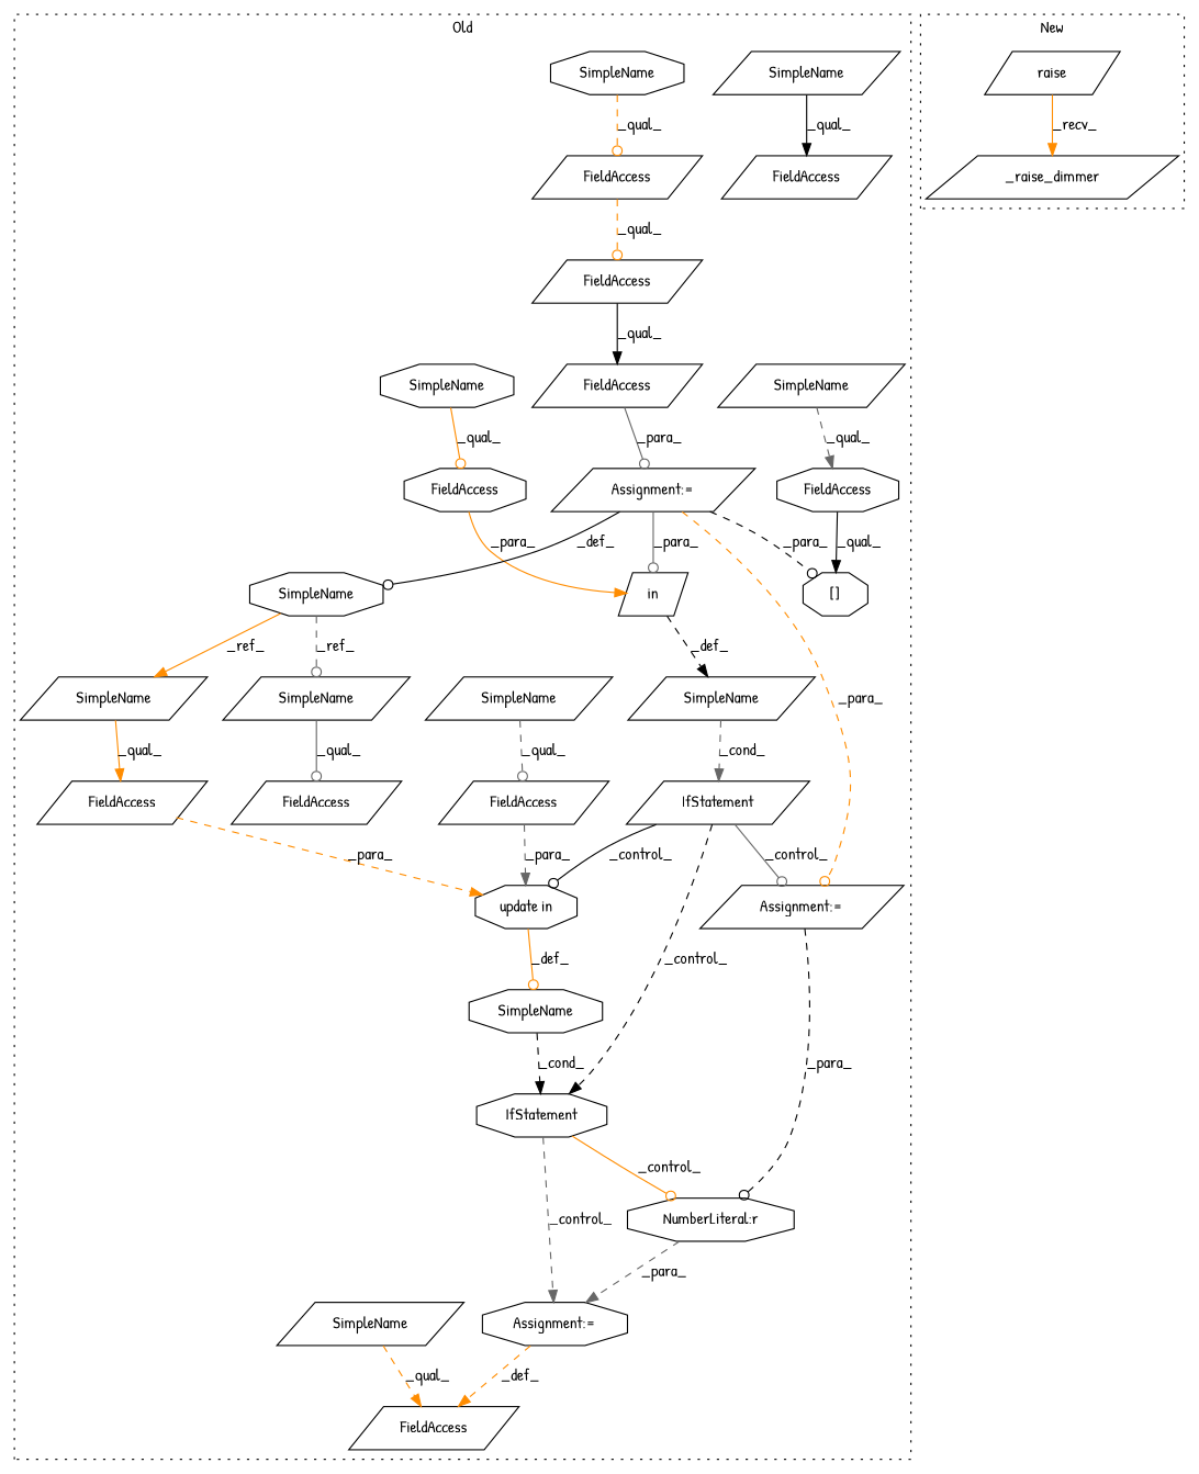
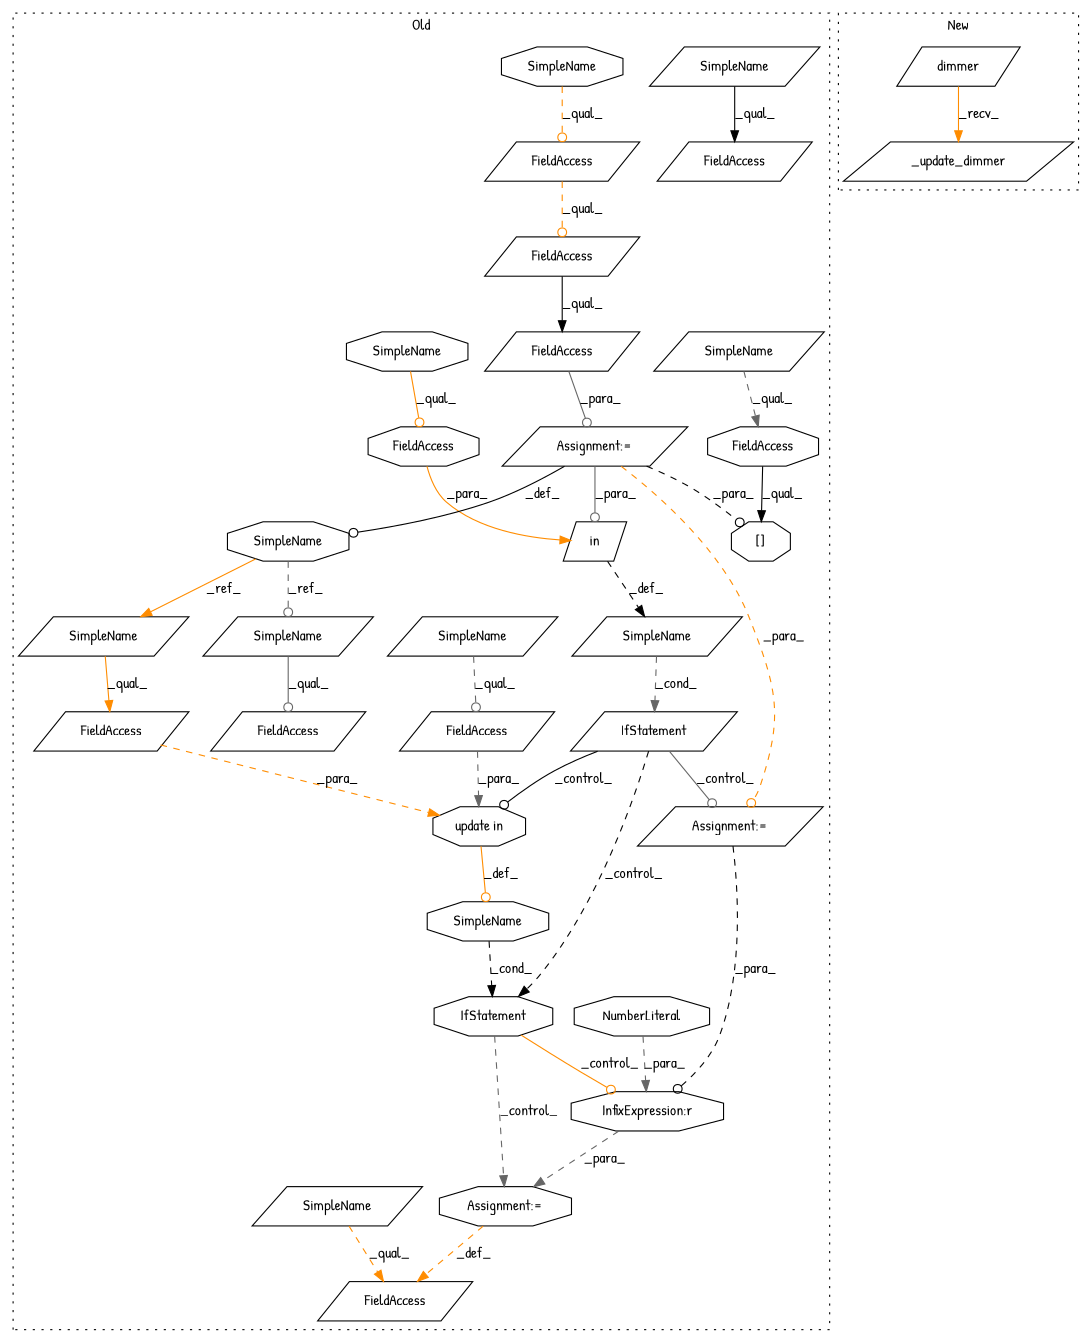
  digraph {
    fontname="Patrick Hand"
    node [a=42 fontname="Patrick Hand" l=4 s=10395 shape=parallelogram]
    edge [arrowhead=normal color=darkorange fontname="Patrick Hand" style=dashed]
    n1 [a=25 l="4,2" label=IfStatement s="10599,10694" shape=octagon]
    n2 [label=SimpleName l="" s=""]
-   n3 [a=27 l=3 label="NumberLiteral:r" s=10734 shape=octagon]
+   n3 [a=27 l=3 label="InfixExpression:r" s=10734 shape=octagon]
+   n4 [a=34 l=1 label=NumberLiteral s=10737 shape=octagon]
    n5 [a=105 l=30 label=in s=10475]
    n6 [label=SimpleName shape=octagon l="" s=""]
    n7 [a=108 l=36 label="update in" s=10657 shape=octagon]
    n8 [a=22 l=12 label=FieldAccess s=10493 shape=octagon]
    n9 [a=22 l=12 label=FieldAccess s=10522 shape=octagon]
    n10 [a=2 l="13,1" label="[]" s="10522,10549" shape=octagon]
    n11 [a=22 l=12 label=FieldAccess s=10633]
    n12 [a=22 l=12 label=FieldAccess s=10681]
    n13 [a=22 l=12 label=FieldAccess]
    n14 [a=22 l=16 label=FieldAccess s=10657]
    n15 [l=7 label=SimpleName s=10387 shape=octagon]
    n16 [a=22 l=15 label=FieldAccess s=10610]
    n17 [a=22 l=11 label=FieldAccess s=10706]
    n18 [a=22 l=18 label=FieldAccess]
    n19 [a=22 l=25 label=FieldAccess]
    n20 [a=25 l="4,2" label=IfStatement s="10426,10506"]
    n21 [a=7 l=1 label="Assignment:=" s=10394]
    n22 [a=7 l=1 label="Assignment:=" s=10568]
    n23 [a=7 l=1 label="Assignment:=" s=10717 shape=octagon]
    n24 [l=7 label=SimpleName s=10657]
    n25 [l=7 label=SimpleName s=10610]
    n26 [label=SimpleName s=10633]
    n27 [label=SimpleName s=10493 shape=octagon]
    n28 [label=SimpleName s=10522]
    n29 [label=SimpleName s=10681]
    n30 [label=SimpleName shape=octagon]
    n31 [label=SimpleName s=10706]
-   n32 [a=32 l=16 label=_raise_dimmer s=11325]
-   n33 [a=32 l=7 label=raise s=11317]
+   n32 [a=32 l=16 label=_update_dimmer s=11325]
+   n33 [a=32 l=7 label=dimmer s=11317]
    subgraph cluster_1 {
      label=Old
      style=dotted
      n1
      n2
      n3
+     n4
      n5
      n6
      n7
      n8
      n9
      n10
      n11
      n12
      n13
      n14
      n15
      n16
      n17
      n18
      n19
      n20
      n21
      n22
      n23
      n24
      n25
      n26
      n27
      n28
      n29
      n30
      n31
    }
    subgraph cluster_2 {
      label=New
      style=dotted
      n32
      n33
    }
    n1 -> n3 [arrowhead=odot label=_control_ style=solid]
    n1 -> n23 [color=gray40 label=_control_]
    n2 -> n20 [color=gray40 label=_cond_]
    n3 -> n23 [color=gray40 label=_para_]
+   n4 -> n3 [color=gray40 label=_para_]
    n5 -> n2 [color=black label=_def_]
    n6 -> n1 [color=black label=_cond_]
    n7 -> n6 [arrowhead=odot label=_def_ style=solid]
    n8 -> n5 [label=_para_ style=solid]
    n9 -> n10 [color=black label=_qual_ style=solid]
    n12 -> n7 [color=gray40 label=_para_]
    n13 -> n18 [arrowhead=odot label=_qual_]
    n14 -> n7 [label=_para_]
    n15 -> n24 [label=_ref_ style=solid]
    n15 -> n25 [arrowhead=odot color=gray40 label=_ref_]
    n18 -> n19 [color=black label=_qual_ style=solid]
    n19 -> n21 [arrowhead=odot color=gray40 label=_para_ style=solid]
    n20 -> n1 [color=black label=_control_]
    n20 -> n7 [arrowhead=odot color=black label=_control_ style=solid]
    n20 -> n22 [arrowhead=odot color=gray40 label=_control_ style=solid]
    n21 -> n5 [arrowhead=odot color=gray40 label=_para_ style=solid]
    n21 -> n10 [arrowhead=odot color=black label=_para_]
    n21 -> n15 [arrowhead=odot color=black label=_def_ style=solid]
    n21 -> n22 [arrowhead=odot label=_para_]
    n22 -> n3 [arrowhead=odot color=black label=_para_]
    n23 -> n17 [label=_def_]
    n24 -> n14 [label=_qual_ style=solid]
    n25 -> n16 [arrowhead=odot color=gray40 label=_qual_ style=solid]
    n26 -> n11 [color=black label=_qual_ style=solid]
    n27 -> n8 [arrowhead=odot label=_qual_ style=solid]
    n28 -> n9 [color=gray40 label=_qual_]
    n29 -> n12 [arrowhead=odot color=gray40 label=_qual_]
    n30 -> n13 [arrowhead=odot label=_qual_]
    n31 -> n17 [label=_qual_]
    n33 -> n32 [label=_recv_ style=solid]
  }
